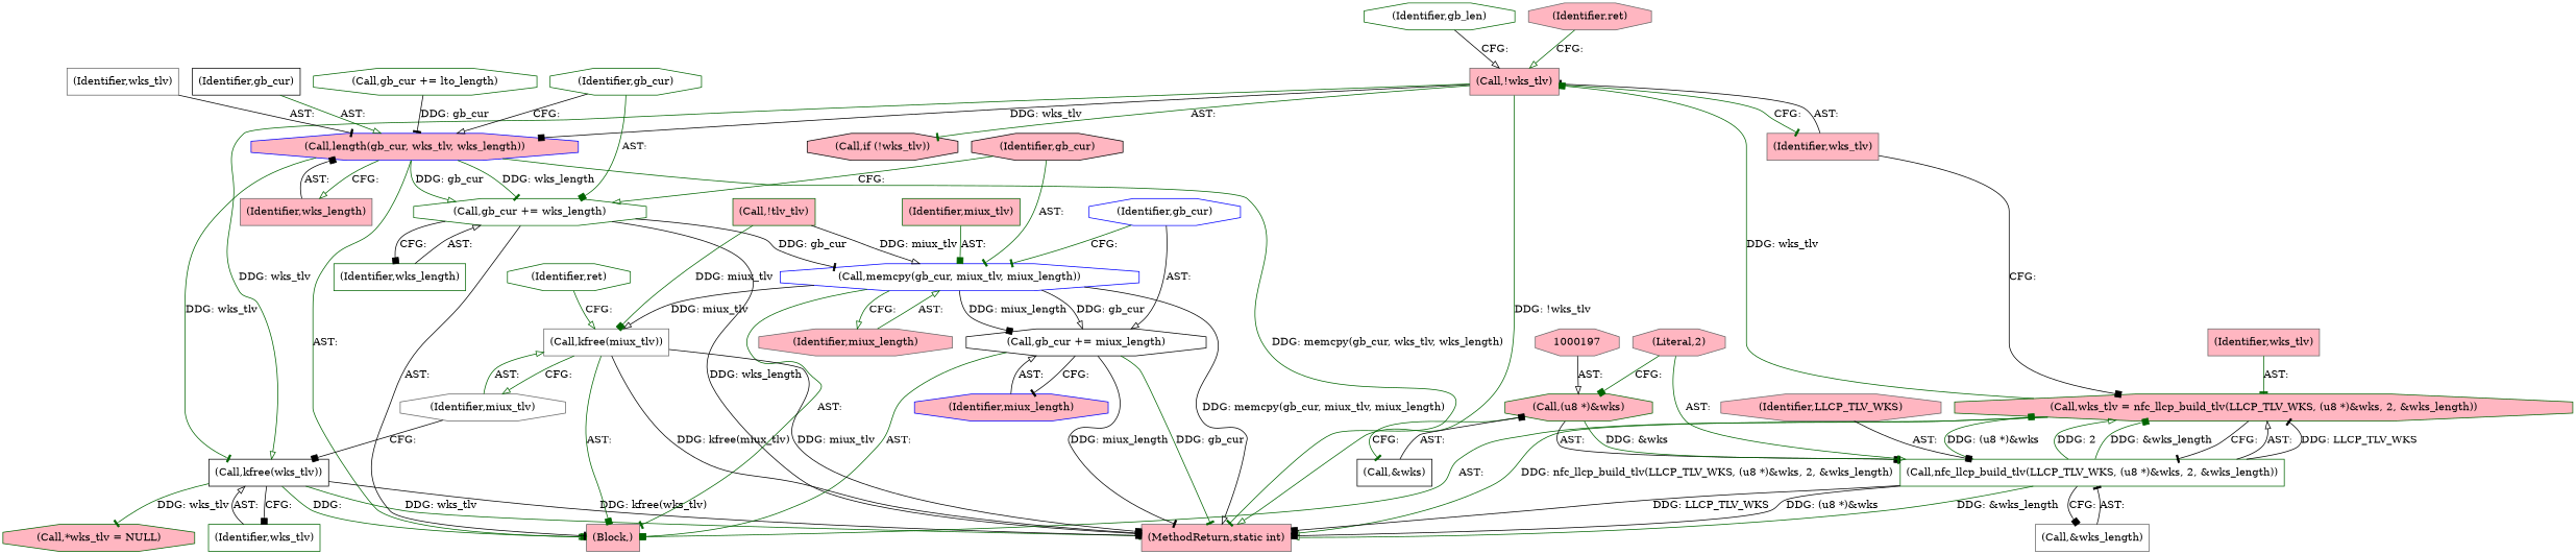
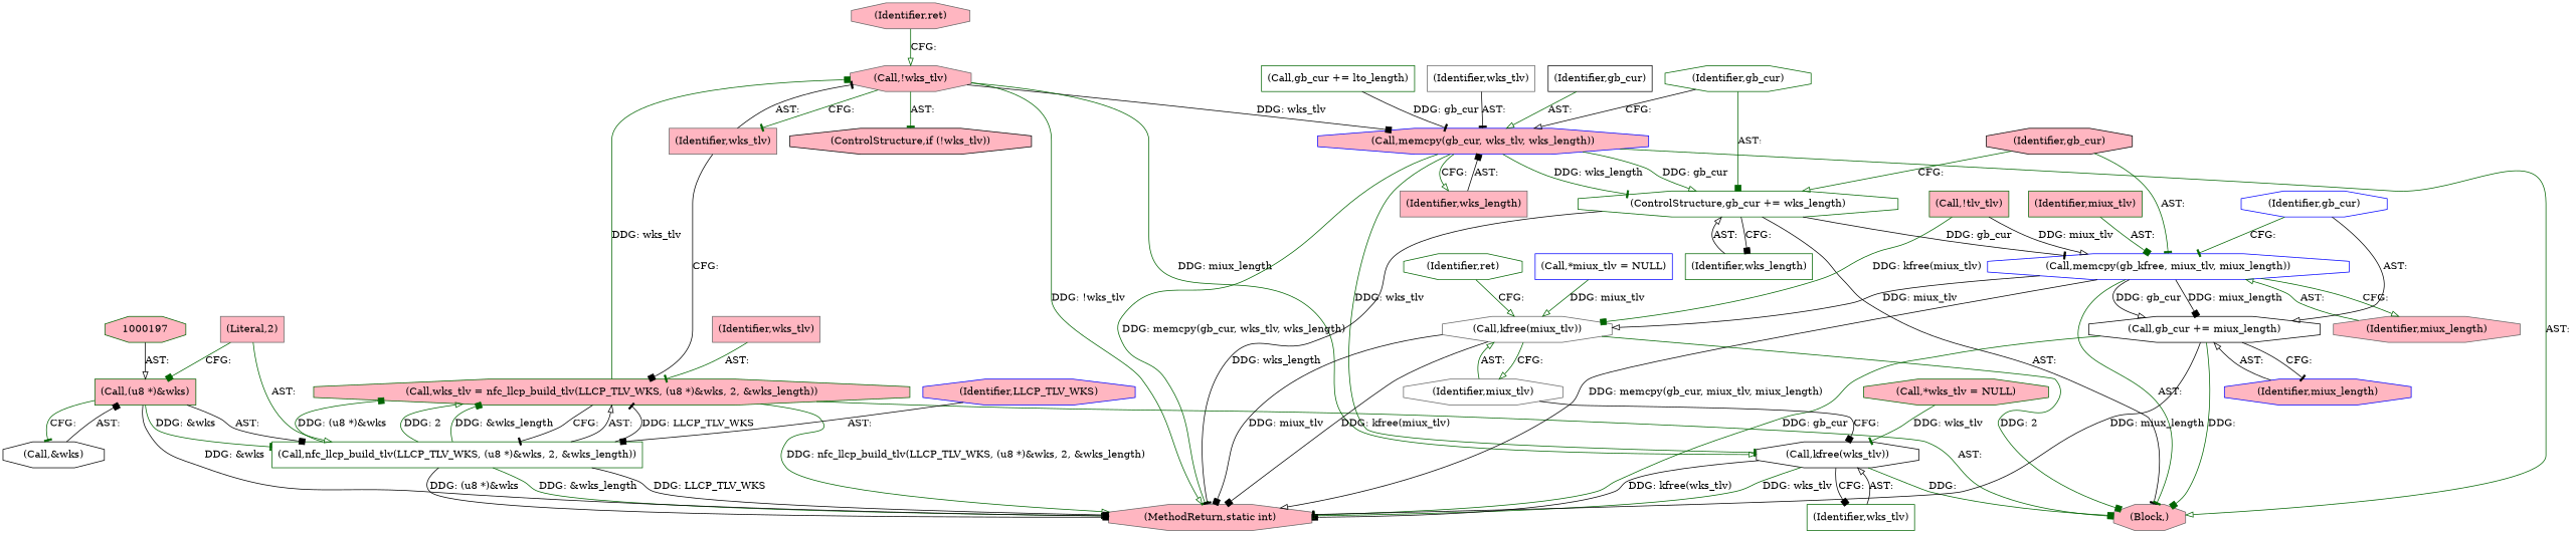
  digraph {
    node [color=darkgreen fillcolor=lightpink shape=octagon style=filled]
    edge [arrowhead=onormal color=darkgreen]
-   n1 [color=gray40 label="(Call,!wks_tlv)" shape=box]
-   n2 [color=blue label="(Call,length(gb_cur, wks_tlv, wks_length))"]
-   n3 [color=black fillcolor=white label="(Call,kfree(wks_tlv))" shape=box]
+   n1 [color=gray40 label="(Call,!wks_tlv)"]
+   n2 [color=blue label="(Call,memcpy(gb_cur, wks_tlv, wks_length))"]
+   n3 [color=black fillcolor=white label="(Call,kfree(wks_tlv))"]
    n4 [color=gray40 label="(Identifier,wks_tlv)" shape=box]
-   n5 [color=black label="(Call,if (!wks_tlv))"]
-   n6 [color=gray40 label="(MethodReturn,static int)" shape=box]
-   n7 [color=gray40 label="(Block,)" shape=box]
-   n8 [fillcolor=white label="(Call,gb_cur += wks_length)"]
+   n5 [color=black label="(ControlStructure,if (!wks_tlv))"]
+   n6 [color=gray40 label="(MethodReturn,static int)"]
+   n7 [color=gray40 label="(Block,)"]
+   n8 [fillcolor=white label="(ControlStructure,gb_cur += wks_length)"]
    n9 [color=gray40 label="(Identifier,wks_length)" shape=box]
    n10 [fillcolor=white label="(Identifier,wks_tlv)" shape=box]
    n11 [label="(Call,wks_tlv = nfc_llcp_build_tlv(LLCP_TLV_WKS, (u8 *)&wks, 2, &wks_length))"]
    n12 [fillcolor=white label="(Call,nfc_llcp_build_tlv(LLCP_TLV_WKS, (u8 *)&wks, 2, &wks_length))" shape=box]
-   n13 [color=gray40 fillcolor=white label="(Call,&wks_length)" shape=box]
-   n14 [label="(Call,(u8 *)&wks)"]
-   n15 [color=black fillcolor=white label="(Call,&wks)" shape=box]
-   n16 [color=blue fillcolor=white label="(Call,memcpy(gb_cur, miux_tlv, miux_length))"]
+   n14 [label="(Call,(u8 *)&wks)" shape=box]
+   n15 [color=black fillcolor=white label="(Call,&wks)"]
+   n16 [color=blue fillcolor=white label="(Call,memcpy(gb_kfree, miux_tlv, miux_length))"]
    n17 [fillcolor=white label="(Identifier,wks_length)" shape=box]
    n18 [color=black fillcolor=white label="(Call,gb_cur += miux_length)"]
-   n19 [color=gray40 fillcolor=white label="(Call,kfree(miux_tlv))" shape=box]
+   n19 [color=gray40 fillcolor=white label="(Call,kfree(miux_tlv))"]
    n20 [color=gray40 label="(Identifier,miux_length)"]
    n21 [color=blue label="(Identifier,miux_length)"]
    n22 [color=gray40 fillcolor=white label="(Identifier,miux_tlv)"]
-   n23 [fillcolor=white label="(Call,gb_cur += lto_length)"]
+   n23 [fillcolor=white label="(Call,gb_cur += lto_length)" shape=box]
    n24 [fillcolor=white label="(Identifier,gb_cur)"]
+   n25 [color=blue fillcolor=white label="(Call,*miux_tlv = NULL)" shape=box]
    n26 [fillcolor=white label="(Identifier,ret)"]
    n27 [color=blue fillcolor=white label="(Identifier,gb_cur)"]
    n28 [label="(Identifier,miux_tlv)" shape=box]
    n29 [color=gray40 fillcolor=white label="(Identifier,wks_tlv)" shape=box]
-   n30 [fillcolor=white label="(Identifier,gb_len)"]
    n31 [color=black label="(Identifier,gb_cur)"]
    n32 [label="(Call,*wks_tlv = NULL)"]
-   n33 [color=gray40 label="(Literal,2)"]
+   n33 [color=gray40 label="(Literal,2)" shape=box]
    n34 [label="(Call,!tlv_tlv)" shape=box]
-   n35 [color=gray40 label="(Identifier,LLCP_TLV_WKS)"]
+   n35 [color=blue label="(Identifier,LLCP_TLV_WKS)"]
    n36 [color=black fillcolor=white label="(Identifier,gb_cur)" shape=box]
    n37 [color=gray40 label="(Identifier,ret)"]
    n38 [color=gray40 label="(Identifier,wks_tlv)" shape=box]
-   1000197 [color=gray40]
+   1000197
    n1 -> n2 [arrowhead=box color=black label="DDG: wks_tlv"]
-   n1 -> n3 [label="DDG: wks_tlv"]
+   n1 -> n3 [label="DDG: miux_length"]
    n1 -> n4 [arrowhead=tee label="CFG: "]
    n1 -> n5 [arrowhead=tee label="AST: "]
    n1 -> n6 [label="DDG: !wks_tlv"]
    n2 -> n3 [arrowhead=tee label="DDG: wks_tlv"]
    n2 -> n6 [arrowhead=tee label="DDG: memcpy(gb_cur, wks_tlv, wks_length)"]
    n2 -> n7 [label="AST: "]
    n2 -> n8 [arrowhead=tee label="DDG: wks_length"]
    n2 -> n8 [label="DDG: gb_cur"]
    n2 -> n9 [label="CFG: "]
    n3 -> n6 [arrowhead=tee label="DDG: wks_tlv"]
    n3 -> n6 [arrowhead=box color=black label="DDG: kfree(wks_tlv)"]
    n3 -> n7 [arrowhead=box label="DDG: "]
    n3 -> n10 [arrowhead=box color=black label="CFG: "]
    n4 -> n1 [arrowhead=tee color=black label="AST: "]
    n4 -> n11 [arrowhead=box color=black label="CFG: "]
    n8 -> n6 [arrowhead=tee color=black label="DDG: wks_length"]
    n8 -> n7 [arrowhead=tee color=black label="AST: "]
    n8 -> n16 [arrowhead=tee color=black label="DDG: gb_cur"]
    n8 -> n17 [arrowhead=box color=black label="CFG: "]
    n9 -> n2 [arrowhead=box color=black label="AST: "]
    n10 -> n3 [color=black label="AST: "]
    n11 -> n1 [arrowhead=box label="DDG: wks_tlv"]
    n11 -> n6 [label="DDG: nfc_llcp_build_tlv(LLCP_TLV_WKS, (u8 *)&wks, 2, &wks_length)"]
    n11 -> n7 [arrowhead=box label="AST: "]
    n11 -> n12 [arrowhead=tee color=black label="CFG: "]
    n12 -> n6 [label="DDG: &wks_length"]
    n12 -> n6 [arrowhead=box color=black label="DDG: LLCP_TLV_WKS"]
    n12 -> n6 [arrowhead=box color=black label="DDG: (u8 *)&wks"]
    n12 -> n11 [color=black label="AST: "]
    n12 -> n11 [arrowhead=tee color=black label="DDG: LLCP_TLV_WKS"]
    n12 -> n11 [arrowhead=box label="DDG: (u8 *)&wks"]
    n12 -> n11 [label="DDG: 2"]
    n12 -> n11 [arrowhead=box label="DDG: &wks_length"]
-   n12 -> n13 [arrowhead=box color=black label="CFG: "]
-   n13 -> n12 [arrowhead=tee color=black label="AST: "]
+   n14 -> n6 [color=black label="DDG: &wks"]
    n14 -> n12 [arrowhead=box color=black label="AST: "]
    n14 -> n12 [arrowhead=tee label="DDG: &wks"]
    n14 -> n15 [arrowhead=tee label="CFG: "]
    n15 -> n14 [arrowhead=box color=black label="AST: "]
    n16 -> n6 [color=black label="DDG: memcpy(gb_cur, miux_tlv, miux_length)"]
    n16 -> n7 [arrowhead=tee label="AST: "]
    n16 -> n18 [arrowhead=box color=black label="DDG: miux_length"]
    n16 -> n18 [color=black label="DDG: gb_cur"]
    n16 -> n19 [color=black label="DDG: miux_tlv"]
    n16 -> n20 [label="CFG: "]
    n17 -> n8 [color=black label="AST: "]
    n18 -> n6 [arrowhead=tee label="DDG: gb_cur"]
    n18 -> n6 [arrowhead=tee color=black label="DDG: miux_length"]
-   n18 -> n7 [arrowhead=box label="AST: "]
+   n18 -> n7 [arrowhead=box label="DDG: "]
    n18 -> n21 [arrowhead=tee color=black label="CFG: "]
    n19 -> n6 [arrowhead=box color=black label="DDG: miux_tlv"]
    n19 -> n6 [arrowhead=box color=black label="DDG: kfree(miux_tlv)"]
-   n19 -> n7 [arrowhead=box label="AST: "]
+   n19 -> n7 [arrowhead=box label="DDG: 2"]
    n19 -> n22 [label="CFG: "]
    n20 -> n16 [label="AST: "]
    n21 -> n18 [color=black label="AST: "]
    n22 -> n3 [arrowhead=box color=black label="CFG: "]
    n22 -> n19 [label="AST: "]
    n23 -> n2 [arrowhead=tee color=black label="DDG: gb_cur"]
    n24 -> n2 [color=black label="CFG: "]
    n24 -> n8 [arrowhead=box label="AST: "]
+   n25 -> n19 [label="DDG: miux_tlv"]
    n26 -> n19 [label="CFG: "]
    n27 -> n16 [arrowhead=tee label="CFG: "]
    n27 -> n18 [color=black label="AST: "]
    n28 -> n16 [arrowhead=box label="AST: "]
    n29 -> n2 [arrowhead=tee color=black label="AST: "]
-   n30 -> n1 [color=black label="CFG: "]
    n31 -> n8 [label="CFG: "]
    n31 -> n16 [arrowhead=tee label="AST: "]
-   n3 -> n32 [arrowhead=tee label="DDG: wks_tlv"]
+   n32 -> n3 [arrowhead=tee label="DDG: wks_tlv"]
    n33 -> n12 [label="AST: "]
    n33 -> n14 [arrowhead=box label="CFG: "]
    n34 -> n16 [color=black label="DDG: miux_tlv"]
-   n34 -> n19 [arrowhead=box label="DDG: miux_tlv"]
+   n34 -> n19 [arrowhead=box label="DDG: kfree(miux_tlv)"]
    n35 -> n12 [arrowhead=box color=black label="AST: "]
    n36 -> n2 [label="AST: "]
    n37 -> n1 [label="CFG: "]
    n38 -> n11 [arrowhead=tee label="AST: "]
    1000197 -> n14 [color=black label="AST: "]
  }
